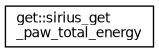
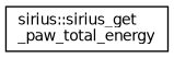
  digraph {
    rankdir=LR
-   n1 [color=black fillcolor=white fontname=Helvetica fontsize=10 height=0.2 label="get::sirius_get\l_paw_total_energy" shape=record style=filled width=0.4]
+   n1 [color=black fillcolor=white fontname=Helvetica fontsize=10 height=0.2 label="sirius::sirius_get\l_paw_total_energy" shape=record style=filled width=0.4]
  }
